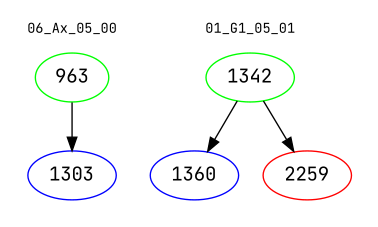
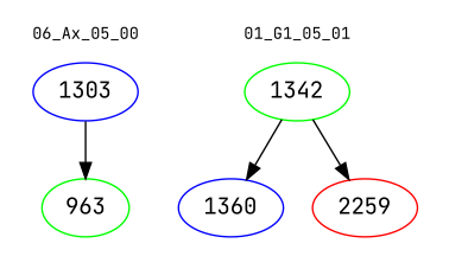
  digraph {
    fontname="JetBrains Mono"
    node [color=green fontname="JetBrains Mono"]
    edge [color=black fontname="JetBrains Mono"]
    n1 [label=963]
    n2 [color=blue label=1303]
    n3 [label=1342]
    n4 [color=blue label=1360]
    n5 [color=red label=2259]
    subgraph cluster_1 {
      color=white
      fontsize=10
      label="06_Ax_05_00"
      n1
      n2
    }
    subgraph cluster_2 {
      color=white
      fontsize=10
      label="01_G1_05_01"
      n3
      n4
      n5
    }
-   n1 -> n2
+   n2 -> n1
    n3 -> n4
    n3 -> n5
  }
